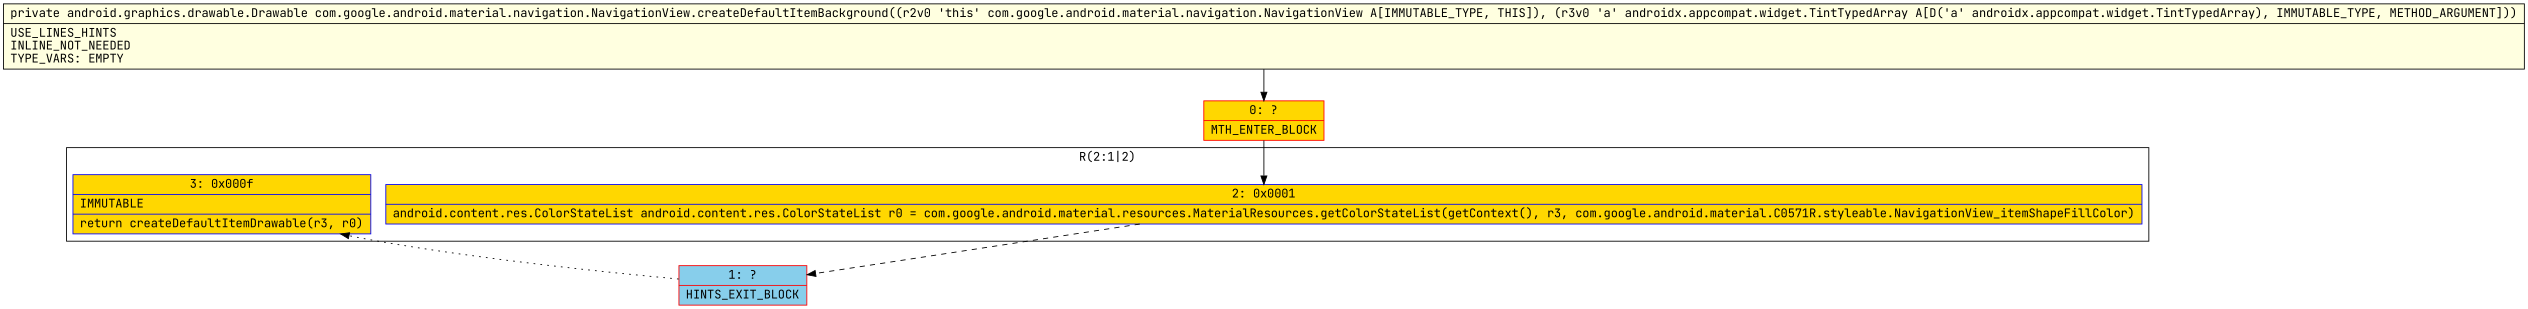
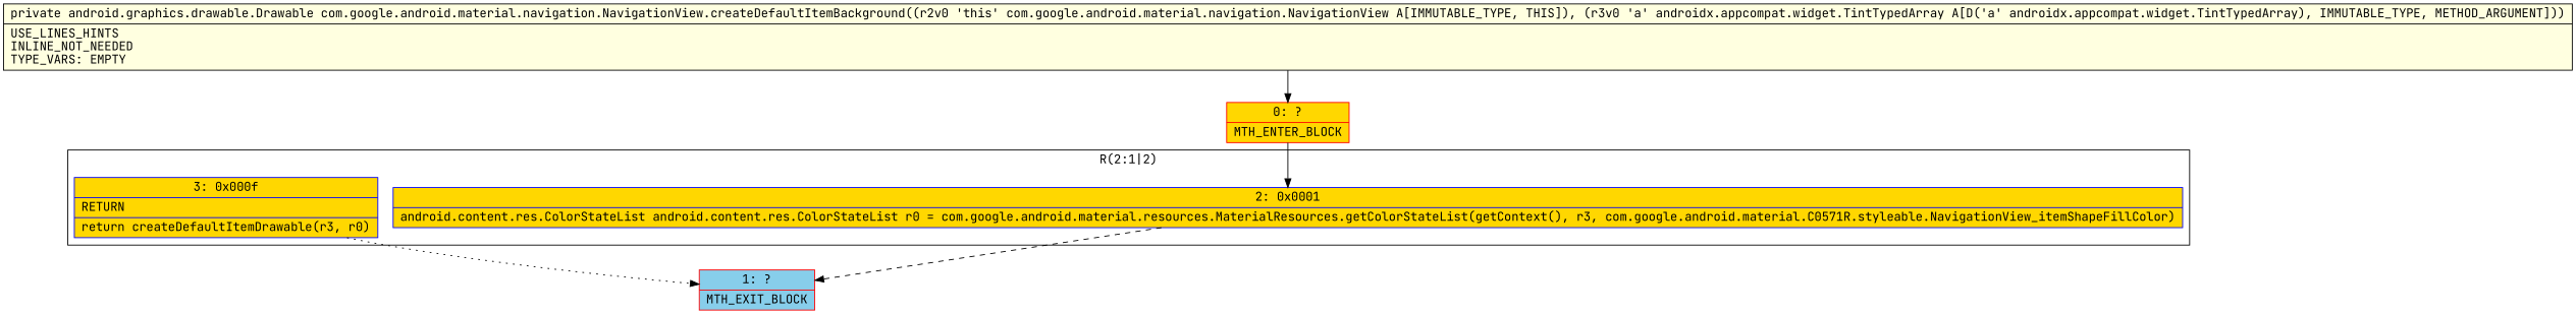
  digraph {
    fontname="JetBrains Mono"
    node [color=blue fillcolor=gold fontname="JetBrains Mono" shape=record style=filled]
    edge [fontname="JetBrains Mono" style=solid]
    n1 [label="{2\:\ 0x0001|android.content.res.ColorStateList android.content.res.ColorStateList r0 = com.google.android.material.resources.MaterialResources.getColorStateList(getContext(), r3, com.google.android.material.C0571R.styleable.NavigationView_itemShapeFillColor)\l}"]
-   n2 [label="{3\:\ 0x000f|IMMUTABLE\l|return createDefaultItemDrawable(r3, r0)\l}"]
-   n3 [color=red fillcolor=skyblue label="{1\:\ ?|HINTS_EXIT_BLOCK\l}"]
+   n2 [label="{3\:\ 0x000f|RETURN\l|return createDefaultItemDrawable(r3, r0)\l}"]
+   n3 [color=red fillcolor=skyblue label="{1\:\ ?|MTH_EXIT_BLOCK\l}"]
    n4 [color=red label="{0\:\ ?|MTH_ENTER_BLOCK\l}"]
    n5 [fillcolor=lightyellow label="{private android.graphics.drawable.Drawable com.google.android.material.navigation.NavigationView.createDefaultItemBackground((r2v0 'this' com.google.android.material.navigation.NavigationView A[IMMUTABLE_TYPE, THIS]), (r3v0 'a' androidx.appcompat.widget.TintTypedArray A[D('a' androidx.appcompat.widget.TintTypedArray), IMMUTABLE_TYPE, METHOD_ARGUMENT]))  | USE_LINES_HINTS\lINLINE_NOT_NEEDED\lTYPE_VARS: EMPTY\l}" color=""]
    subgraph cluster_1 {
      label="R(2:1|2)"
      n1
      n2
    }
    n1 -> n3 [style=dashed]
-   n3 -> n2 [style=dotted]
+   n2 -> n3 [style=dotted]
    n4 -> n1
    n5 -> n4
  }
